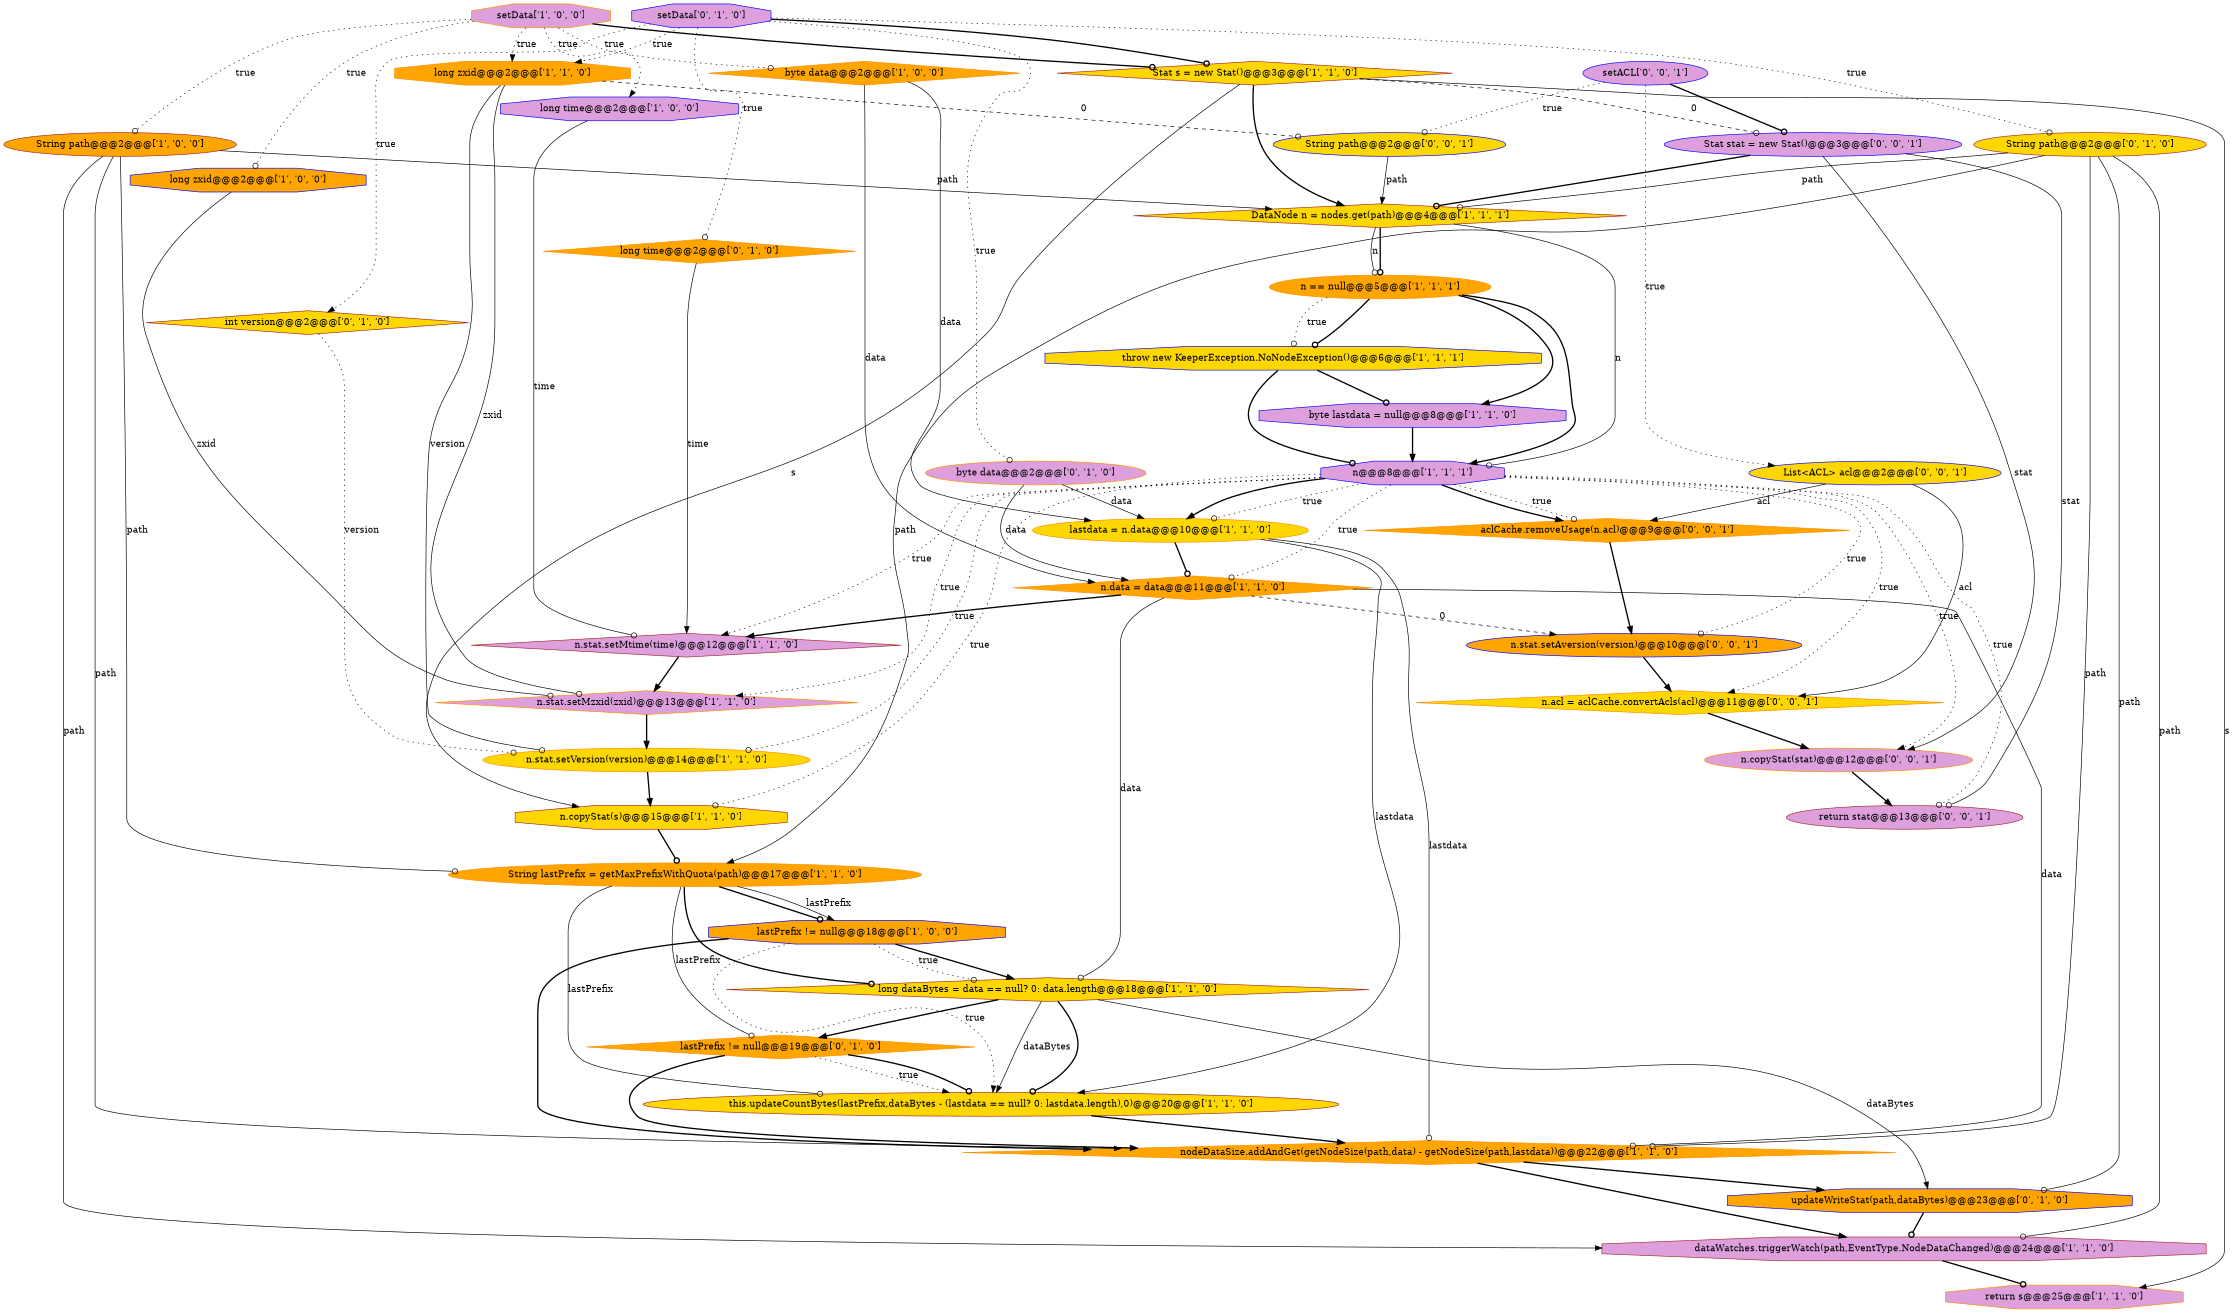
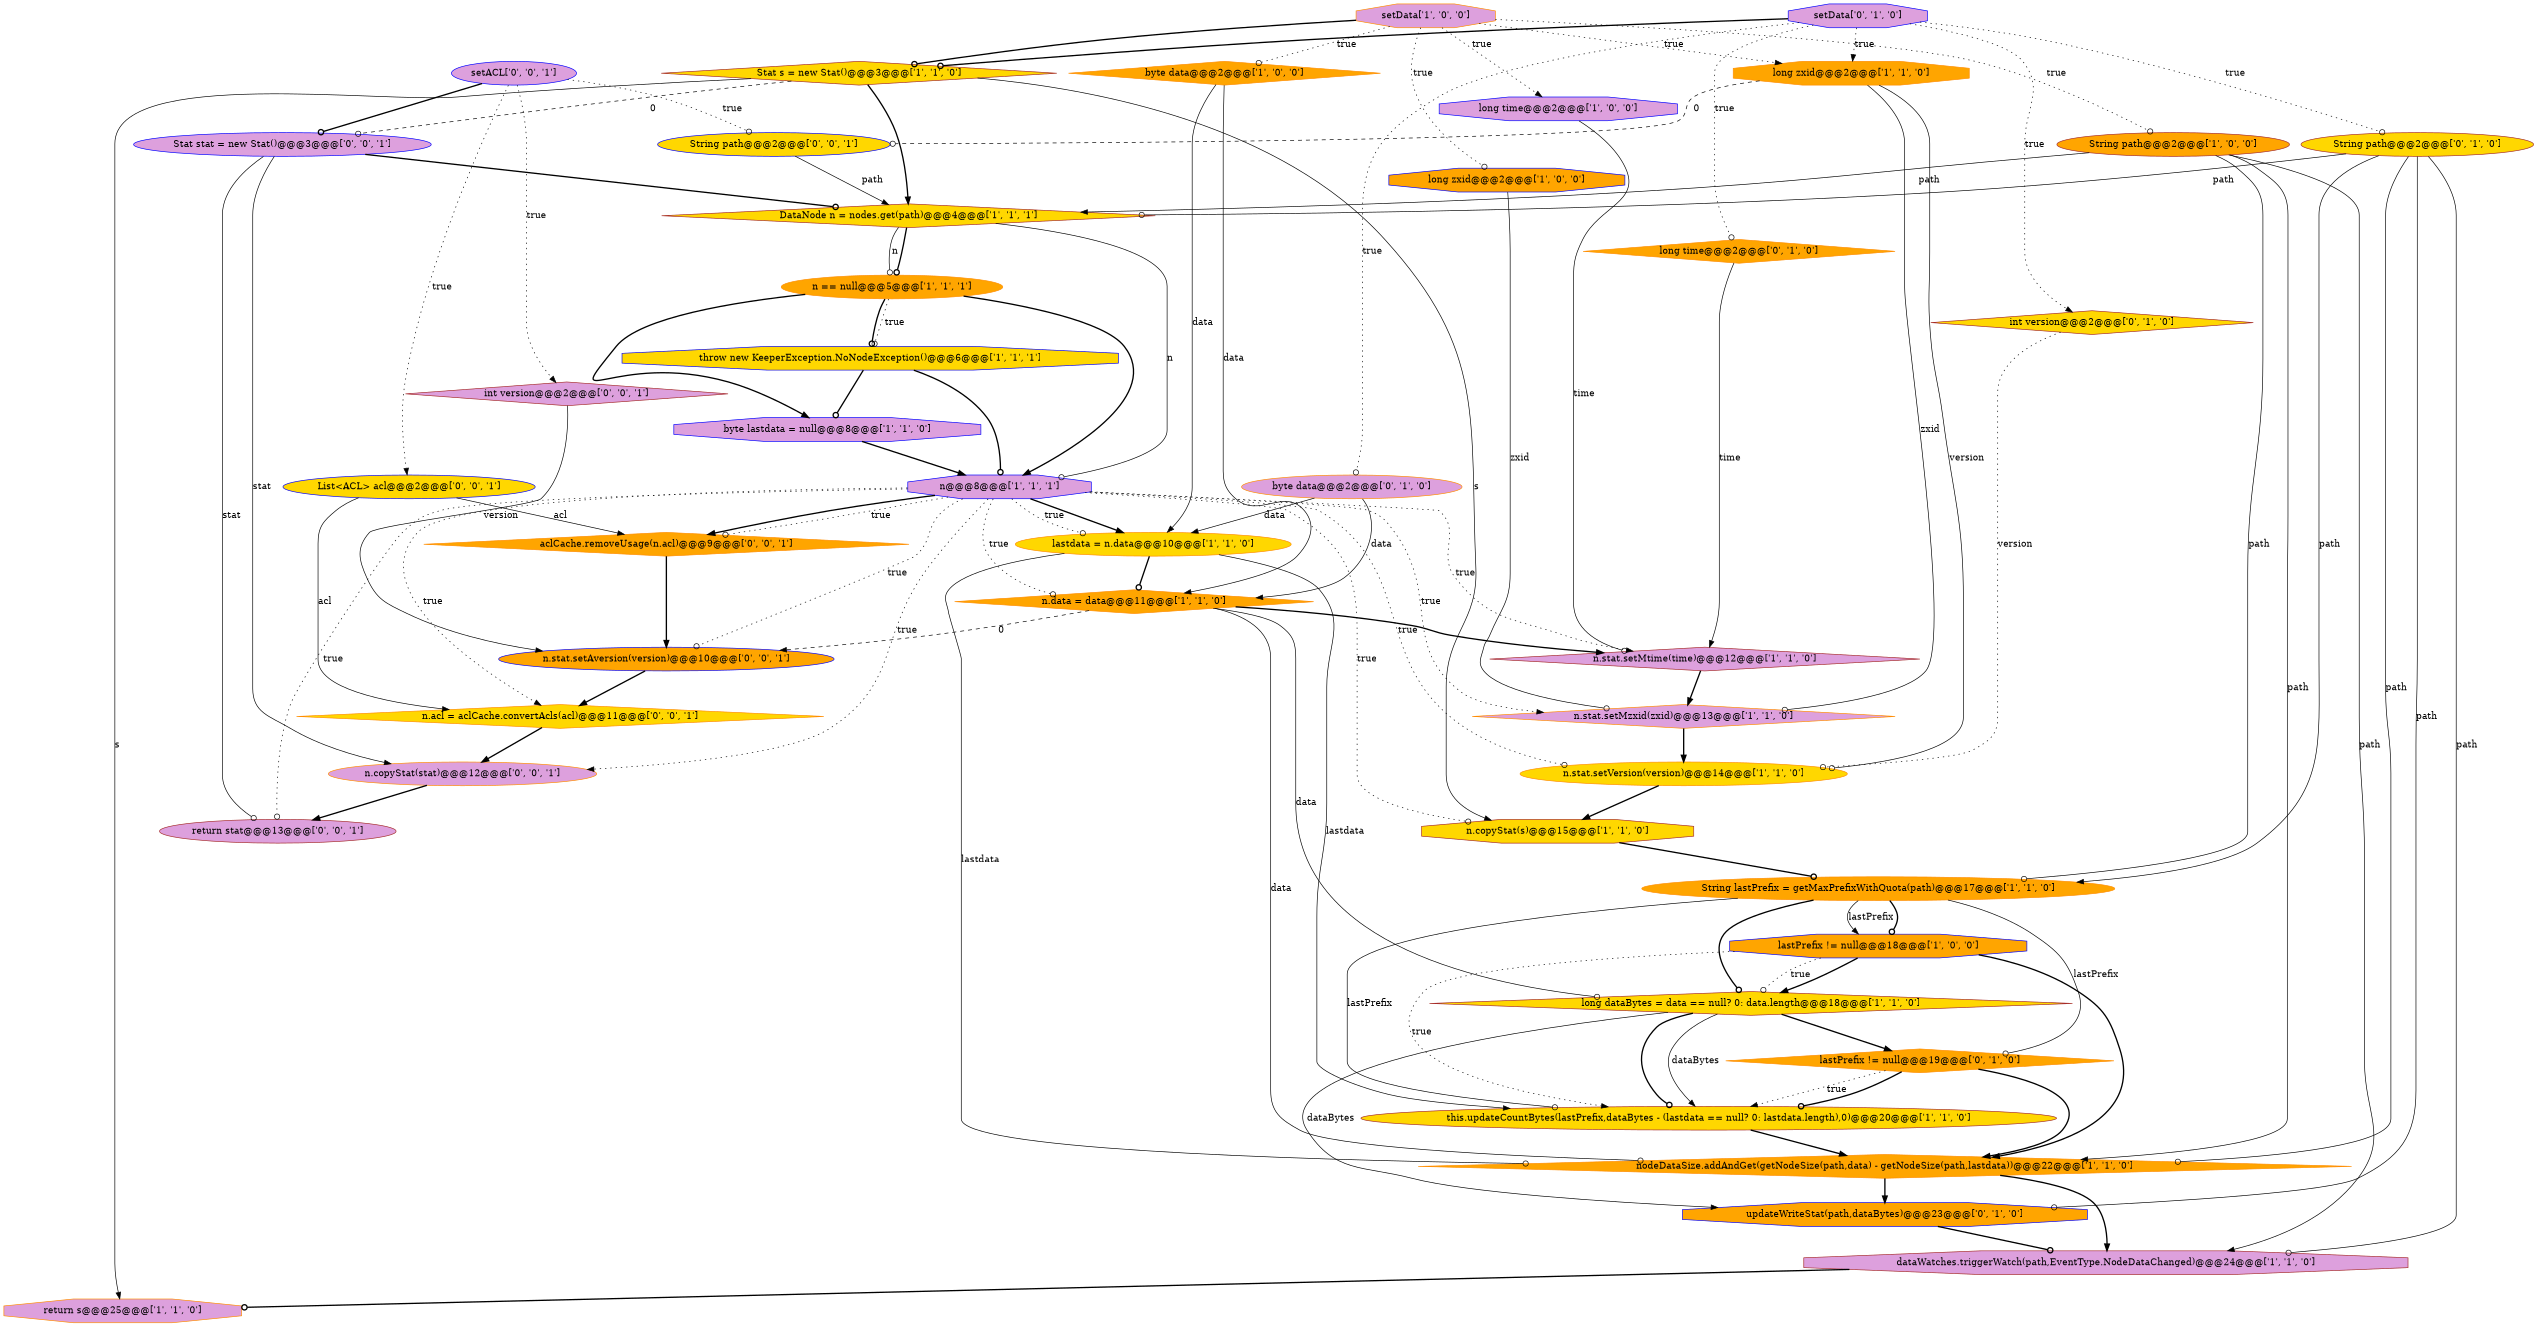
  digraph {
    node [color=darkorange fillcolor=plum shape=ellipse style=filled]
    edge [arrowhead=normal style=solid]
    n1 [fillcolor=orange label="byte data@@@2@@@['1', '0', '0']" shape=diamond]
    n2 [fillcolor=orange label="n.data = data@@@11@@@['1', '1', '0']" shape=diamond]
    n3 [fillcolor=gold label="lastdata = n.data@@@10@@@['1', '1', '0']"]
    n4 [color=brown label="n.stat.setMtime(time)@@@12@@@['1', '1', '0']" shape=diamond]
    n5 [color=brown fillcolor=gold label="long dataBytes = data == null? 0: data.length@@@18@@@['1', '1', '0']" shape=diamond]
    n6 [color=blue fillcolor=orange label="n.stat.setAversion(version)@@@10@@@['0', '0', '1']"]
    n7 [fillcolor=orange label="nodeDataSize.addAndGet(getNodeSize(path,data) - getNodeSize(path,lastdata))@@@22@@@['1', '1', '0']" shape=diamond]
    n8 [color=brown fillcolor=gold label="this.updateCountBytes(lastPrefix,dataBytes - (lastdata == null? 0: lastdata.length),0)@@@20@@@['1', '1', '0']"]
    n9 [fillcolor=orange label="long zxid@@@2@@@['1', '1', '0']" shape=octagon]
    n10 [label="n.stat.setMzxid(zxid)@@@13@@@['1', '1', '0']" shape=diamond]
    n11 [color=blue fillcolor=gold label="String path@@@2@@@['0', '0', '1']"]
    n12 [fillcolor=gold label="n.stat.setVersion(version)@@@14@@@['1', '1', '0']"]
    n13 [color=brown fillcolor=gold label="DataNode n = nodes.get(path)@@@4@@@['1', '1', '1']" shape=diamond]
    n14 [color=brown fillcolor=gold label="n.copyStat(s)@@@15@@@['1', '1', '0']" shape=octagon]
    n15 [fillcolor=orange label="long time@@@2@@@['0', '1', '0']" shape=diamond]
    n16 [color=blue label="long time@@@2@@@['1', '0', '0']" shape=octagon]
    n17 [fillcolor=orange label="String lastPrefix = getMaxPrefixWithQuota(path)@@@17@@@['1', '1', '0']"]
    n18 [color=blue fillcolor=orange label="lastPrefix != null@@@18@@@['1', '0', '0']" shape=octagon]
    n19 [fillcolor=orange label="lastPrefix != null@@@19@@@['0', '1', '0']" shape=diamond]
    n20 [color=blue fillcolor=orange label="updateWriteStat(path,dataBytes)@@@23@@@['0', '1', '0']" shape=octagon]
    n21 [label="return s@@@25@@@['1', '1', '0']" shape=octagon]
    n22 [color=blue fillcolor=gold label="throw new KeeperException.NoNodeException()@@@6@@@['1', '1', '1']" shape=octagon]
    n23 [color=blue label="byte lastdata = null@@@8@@@['1', '1', '0']" shape=octagon]
    n24 [color=blue label="n@@@8@@@['1', '1', '1']" shape=octagon]
    n25 [fillcolor=gold label="n.acl = aclCache.convertAcls(acl)@@@11@@@['0', '0', '1']" shape=diamond]
    n26 [label="n.copyStat(stat)@@@12@@@['0', '0', '1']"]
    n27 [color=brown label="return stat@@@13@@@['0', '0', '1']"]
    n28 [fillcolor=orange label="aclCache.removeUsage(n.acl)@@@9@@@['0', '0', '1']" shape=diamond]
    n29 [color=brown fillcolor=gold label="int version@@@2@@@['0', '1', '0']" shape=diamond]
    n30 [color=brown label="dataWatches.triggerWatch(path,EventType.NodeDataChanged)@@@24@@@['1', '1', '0']" shape=octagon]
    n31 [color=blue label="setData['0', '1', '0']" shape=octagon]
    n32 [label="byte data@@@2@@@['0', '1', '0']"]
    n33 [color=brown fillcolor=gold label="String path@@@2@@@['0', '1', '0']"]
    n34 [color=brown fillcolor=gold label="Stat s = new Stat()@@@3@@@['1', '1', '0']" shape=diamond]
    n35 [color=blue label="Stat stat = new Stat()@@@3@@@['0', '0', '1']"]
    n36 [color=blue label="setACL['0', '0', '1']"]
+   n37 [color=brown label="int version@@@2@@@['0', '0', '1']" shape=diamond]
    n38 [color=blue fillcolor=gold label="List<ACL> acl@@@2@@@['0', '0', '1']"]
    n39 [fillcolor=orange label="n == null@@@5@@@['1', '1', '1']"]
    n40 [color=brown fillcolor=orange label="String path@@@2@@@['1', '0', '0']"]
    n41 [label="setData['1', '0', '0']" shape=octagon]
    n42 [color=blue fillcolor=orange label="long zxid@@@2@@@['1', '0', '0']" shape=octagon]
    n1 -> n2 [label=data]
    n1 -> n3 [label=data]
    n2 -> n4 [style=bold]
    n2 -> n5 [arrowhead=odot label=data]
    n2 -> n6 [label=0 style=dashed]
    n2 -> n7 [arrowhead=odot label=data]
    n3 -> n2 [arrowhead=odot style=bold]
    n3 -> n7 [arrowhead=odot label=lastdata]
    n3 -> n8 [label=lastdata]
    n4 -> n10 [style=bold]
    n5 -> n8 [arrowhead=odot style=bold]
    n5 -> n8 [label=dataBytes]
    n5 -> n19 [style=bold]
    n5 -> n20 [label=dataBytes]
    n6 -> n25 [style=bold]
    n7 -> n20 [style=bold]
    n7 -> n30 [style=bold]
    n8 -> n7 [style=bold]
    n9 -> n10 [arrowhead=odot label=zxid]
    n9 -> n11 [arrowhead=odot label=0 style=dashed]
    n9 -> n12 [arrowhead=odot label=version]
    n10 -> n12 [style=bold]
    n11 -> n13 [label=path]
    n12 -> n14 [style=bold]
    n13 -> n24 [arrowhead=odot label=n]
    n13 -> n39 [arrowhead=odot style=bold]
    n13 -> n39 [arrowhead=odot label=n]
    n14 -> n17 [arrowhead=odot style=bold]
    n15 -> n4 [label=time]
    n16 -> n4 [arrowhead=odot label=time]
    n17 -> n5 [arrowhead=odot style=bold]
    n17 -> n8 [arrowhead=odot label=lastPrefix]
    n17 -> n18 [arrowhead=odot style=bold]
    n17 -> n18 [label=lastPrefix]
    n17 -> n19 [arrowhead=odot label=lastPrefix]
    n18 -> n5 [style=bold]
    n18 -> n5 [arrowhead=odot label=true style=dotted]
    n18 -> n7 [style=bold]
    n18 -> n8 [label=true style=dotted]
    n19 -> n7 [style=bold]
    n19 -> n8 [label=true style=dotted]
    n19 -> n8 [arrowhead=odot style=bold]
    n20 -> n30 [arrowhead=odot style=bold]
    n22 -> n23 [arrowhead=odot style=bold]
    n22 -> n24 [arrowhead=odot style=bold]
    n23 -> n24 [style=bold]
    n24 -> n2 [arrowhead=odot label=true style=dotted]
    n24 -> n3 [style=bold]
    n24 -> n3 [arrowhead=odot label=true style=dotted]
    n24 -> n4 [label=true style=dotted]
    n24 -> n6 [arrowhead=odot label=true style=dotted]
    n24 -> n10 [label=true style=dotted]
    n24 -> n12 [arrowhead=odot label=true style=dotted]
    n24 -> n14 [arrowhead=odot label=true style=dotted]
    n24 -> n25 [label=true style=dotted]
    n24 -> n26 [label=true style=dotted]
    n24 -> n27 [arrowhead=odot label=true style=dotted]
    n24 -> n28 [style=bold]
    n24 -> n28 [arrowhead=odot label=true style=dotted]
    n25 -> n26 [style=bold]
    n26 -> n27 [style=bold]
    n28 -> n6 [style=bold]
    n29 -> n12 [arrowhead=odot label=version style=dotted]
    n30 -> n21 [arrowhead=odot style=bold]
    n31 -> n9 [label=true style=dotted]
    n31 -> n15 [arrowhead=odot label=true style=dotted]
    n31 -> n29 [label=true style=dotted]
    n31 -> n32 [arrowhead=odot label=true style=dotted]
    n31 -> n33 [arrowhead=odot label=true style=dotted]
    n31 -> n34 [arrowhead=odot style=bold]
    n32 -> n2 [label=data]
    n32 -> n3 [label=data]
    n33 -> n7 [arrowhead=odot label=path]
    n33 -> n13 [arrowhead=odot label=path]
    n33 -> n17 [label=path]
    n33 -> n20 [arrowhead=odot label=path]
    n33 -> n30 [arrowhead=odot label=path]
    n34 -> n13 [style=bold]
    n34 -> n14 [label=s]
    n34 -> n21 [label=s]
    n34 -> n35 [arrowhead=odot label=0 style=dashed]
    n35 -> n13 [arrowhead=odot style=bold]
    n35 -> n26 [label=stat]
    n35 -> n27 [arrowhead=odot label=stat]
    n36 -> n11 [arrowhead=odot label=true style=dotted]
    n36 -> n35 [arrowhead=odot style=bold]
+   n36 -> n37 [label=true style=dotted]
    n36 -> n38 [label=true style=dotted]
+   n37 -> n6 [label=version]
    n38 -> n25 [label=acl]
    n38 -> n28 [label=acl]
    n39 -> n22 [arrowhead=odot style=bold]
    n39 -> n22 [arrowhead=odot label=true style=dotted]
    n39 -> n23 [style=bold]
    n39 -> n24 [style=bold]
    n40 -> n7 [label=path]
    n40 -> n13 [label=path]
    n40 -> n17 [arrowhead=odot label=path]
    n40 -> n30 [label=path]
    n41 -> n1 [arrowhead=odot label=true style=dotted]
    n41 -> n9 [label=true style=dotted]
    n41 -> n16 [label=true style=dotted]
    n41 -> n34 [arrowhead=odot style=bold]
    n41 -> n40 [arrowhead=odot label=true style=dotted]
    n41 -> n42 [arrowhead=odot label=true style=dotted]
    n42 -> n10 [arrowhead=odot label=zxid]
  }
